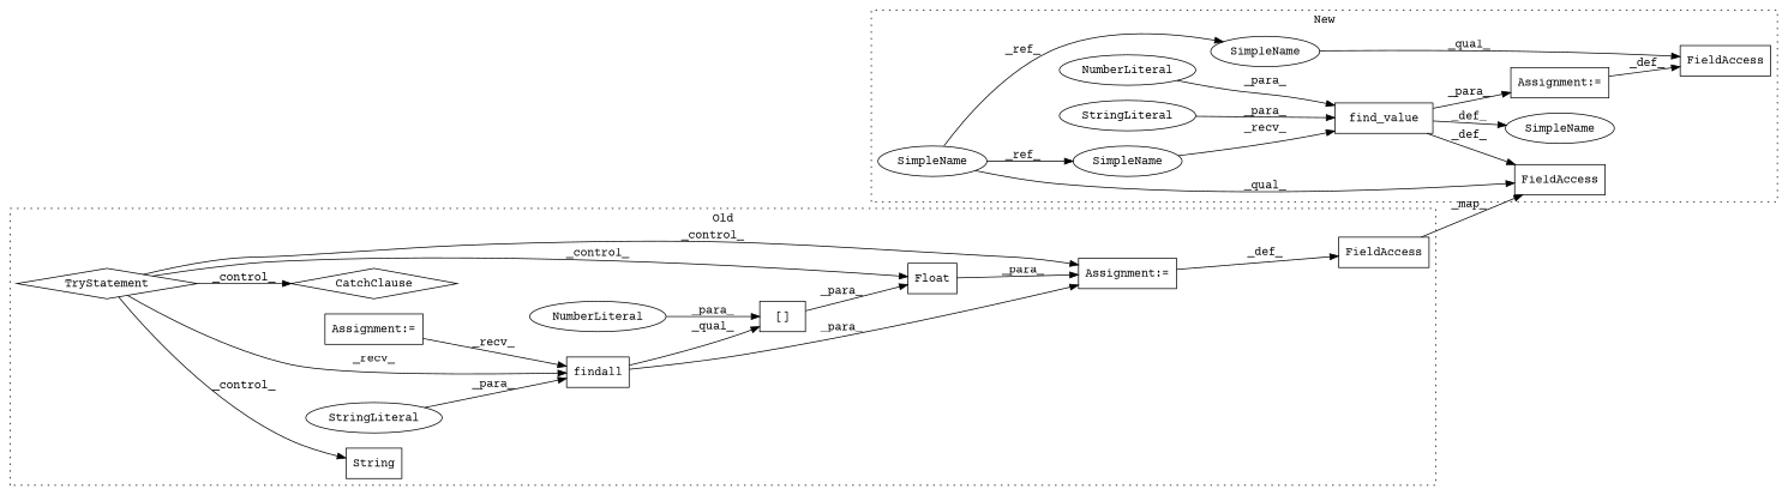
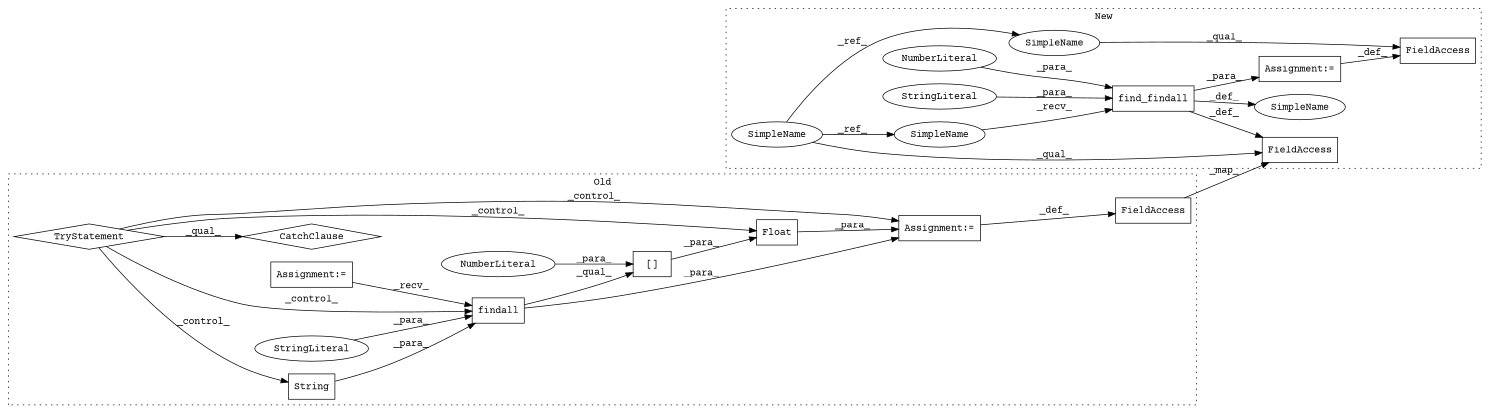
  digraph {
    fontname="Courier Prime"
    rankdir=LR
    node [a=32 fontname="Courier Prime" l=4 s=26553 shape=box]
    edge [fontname="Courier Prime"]
    n1 [l="7,1" label=String s="27629,27641"]
    n2 [a=22 l=18 label=FieldAccess s=28077]
    n3 [a=2 l="48,1" label="[]" s="27596,27645"]
    n4 [a=34 l=1 label=NumberLiteral s=27644 shape=ellipse]
    n5 [l="8,1" label=findall s="27599,27642"]
    n6 [a=45 l=21 label=StringLiteral s=27607 shape=ellipse]
    n7 [l="6,1" label=Float s="27590,27646"]
    n8 [a=54 label=TryStatement s=27534 shape=diamond]
    n9 [a=12 l="11,2" label=CatchClause s="27664,27698" shape=diamond]
    n10 [a=7 l=1 label="Assignment:=" s=27589]
    n11 [a=7 l=2 label="Assignment:=" s=26976]
-   n12 [l="11,1" label=find_value s="26455,26508"]
+   n12 [l="11,1" label=find_findall s="26455,26508"]
    n13 [a=22 l=18 label=FieldAccess]
    n14 [a=42 label=SimpleName shape=ellipse l="" s=""]
    n15 [a=7 l=1 label="Assignment:=" s=26571]
    n16 [a=22 l=18 label=FieldAccess s=26431]
    n17 [a=42 label=SimpleName s=25932 shape=ellipse]
    n18 [a=34 label=NumberLiteral s=26504 shape=ellipse]
    n19 [a=45 l=17 label=StringLiteral s=26466 shape=ellipse]
    n20 [a=42 label=SimpleName s=26450 shape=ellipse]
    n21 [a=42 label=SimpleName shape=ellipse]
    subgraph cluster_1 {
      label=Old
      style=dotted
      n1
      n2
      n3
      n4
      n5
      n6
      n7
      n8
      n9
      n10
      n11
    }
    subgraph cluster_2 {
      label=New
      style=dotted
      n12
      n13
      n14
      n15
      n16
      n17
      n18
      n19
      n20
      n21
    }
+   n1 -> n5 [label=_para_]
    n2 -> n16 [label=_map_]
    n3 -> n7 [label=_para_]
    n4 -> n3 [label=_para_]
    n5 -> n3 [label=_qual_]
    n5 -> n10 [label=_para_]
    n6 -> n5 [label=_para_]
    n7 -> n10 [label=_para_]
    n8 -> n1 [label=_control_]
-   n8 -> n5 [label=_recv_]
+   n8 -> n5 [label=_control_]
    n8 -> n7 [label=_control_]
-   n8 -> n9 [label=_control_]
+   n8 -> n9 [label=_qual_]
    n8 -> n10 [label=_control_]
    n10 -> n2 [label=_def_]
    n11 -> n5 [label=_recv_]
    n12 -> n14 [label=_def_]
    n12 -> n15 [label=_para_]
    n12 -> n16 [label=_def_]
    n15 -> n13 [label=_def_]
    n17 -> n16 [label=_qual_]
    n17 -> n20 [label=_ref_]
    n17 -> n21 [label=_ref_]
    n18 -> n12 [label=_para_]
    n19 -> n12 [label=_para_]
    n20 -> n12 [label=_recv_]
    n21 -> n13 [label=_qual_]
  }
